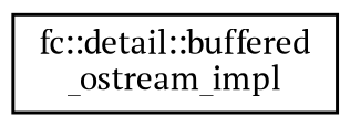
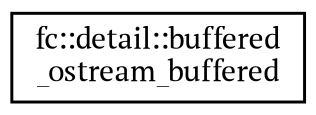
  digraph {
    rankdir=LR
    fontname="PT Serif"
-   n1 [color=black fillcolor=white fontname="PT Serif" fontsize=10 height=0.2 label="fc::detail::buffered\l_ostream_impl" shape=record style=filled width=0.4]
+   n1 [color=black fillcolor=white fontname="PT Serif" fontsize=10 height=0.2 label="fc::detail::buffered\l_ostream_buffered" shape=record style=filled width=0.4]
  }
